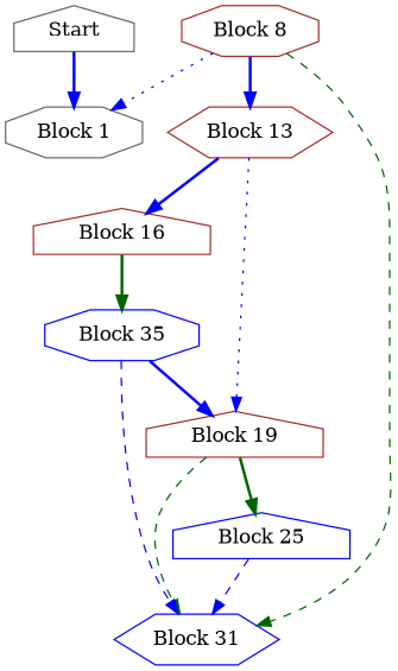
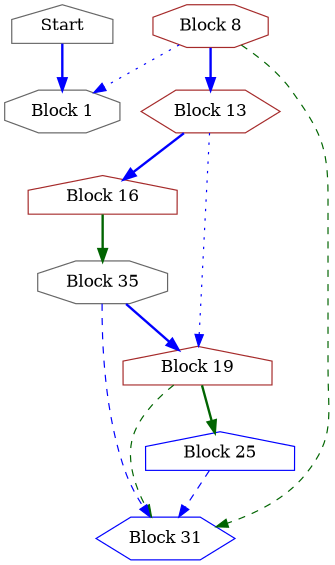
  digraph {
    node [color=brown shape=house]
    edge [color=blue style=bold]
    n1 [color=gray40 label=Start]
    n2 [color=gray40 label="Block 1" shape=octagon]
    n3 [label="Block 8" shape=octagon]
    n4 [label="Block 13" shape=hexagon]
    n5 [color=blue label="Block 31" shape=hexagon]
    n6 [label="Block 16"]
    n7 [label="Block 19"]
-   n8 [color=blue label="Block 35" shape=octagon]
+   n8 [color=gray40 label="Block 35" shape=octagon]
    n9 [color=blue label="Block 25"]
    n1 -> n2
    n3 -> n2 [style=dotted]
    n3 -> n4
    n3 -> n5 [color=darkgreen style=dashed]
    n4 -> n6
    n4 -> n7 [style=dotted]
    n6 -> n8 [color=darkgreen]
    n7 -> n5 [color=darkgreen style=dashed]
    n7 -> n9 [color=darkgreen]
    n8 -> n5 [style=dashed]
    n8 -> n7
    n9 -> n5 [style=dashed]
  }
